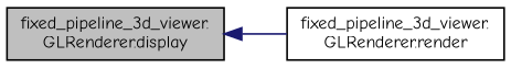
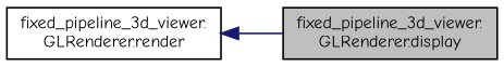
  digraph {
    rankdir=LR
    fontname="Comic Neue"
    node [color=black fontname="Comic Neue" fontsize=10 shape=record style=filled]
    n1 [fillcolor=grey75 fontcolor=black height=0.2 label="fixed_pipeline_3d_viewer.\lGLRenderer.display" width=0.4]
    n2 [fillcolor=white height=0.2 label="fixed_pipeline_3d_viewer.\lGLRenderer.render" width=0.4]
-   n1 -> n2 [color=midnightblue dir=back fontname="Comic Neue" fontsize=10 labelfontname=Helvetica labelfontsize=10 style=solid]
+   n2 -> n1 [color=midnightblue dir=back fontname="Comic Neue" fontsize=10 labelfontname=Helvetica labelfontsize=10 style=solid]
  }
